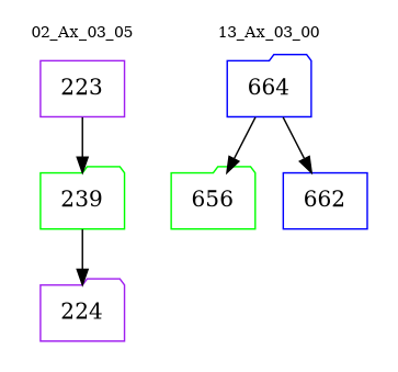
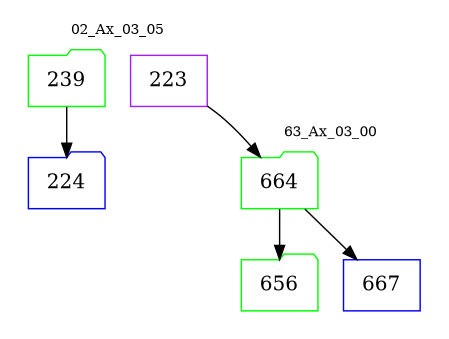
  digraph {
    node [color=purple shape=folder]
    edge [color=black]
    n1 [label=223 shape=box]
    n2 [color=green label=239]
-   n3 [label=224]
-   n4 [color=blue label=664]
+   n3 [color=blue label=224]
+   n4 [color=green label=664]
    n5 [color=green label=656]
-   n6 [color=blue label=662 shape=box]
+   n6 [color=blue label=667 shape=box]
    subgraph cluster_1 {
      color=white
      fontsize=10
      label="02_Ax_03_05"
      n1
      n2
      n3
    }
    subgraph cluster_2 {
      color=white
      fontsize=10
-     label="13_Ax_03_00"
+     label="63_Ax_03_00"
      n4
      n5
      n6
    }
-   n1 -> n2
+   n1 -> n4
    n2 -> n3
    n4 -> n5
    n4 -> n6
  }
